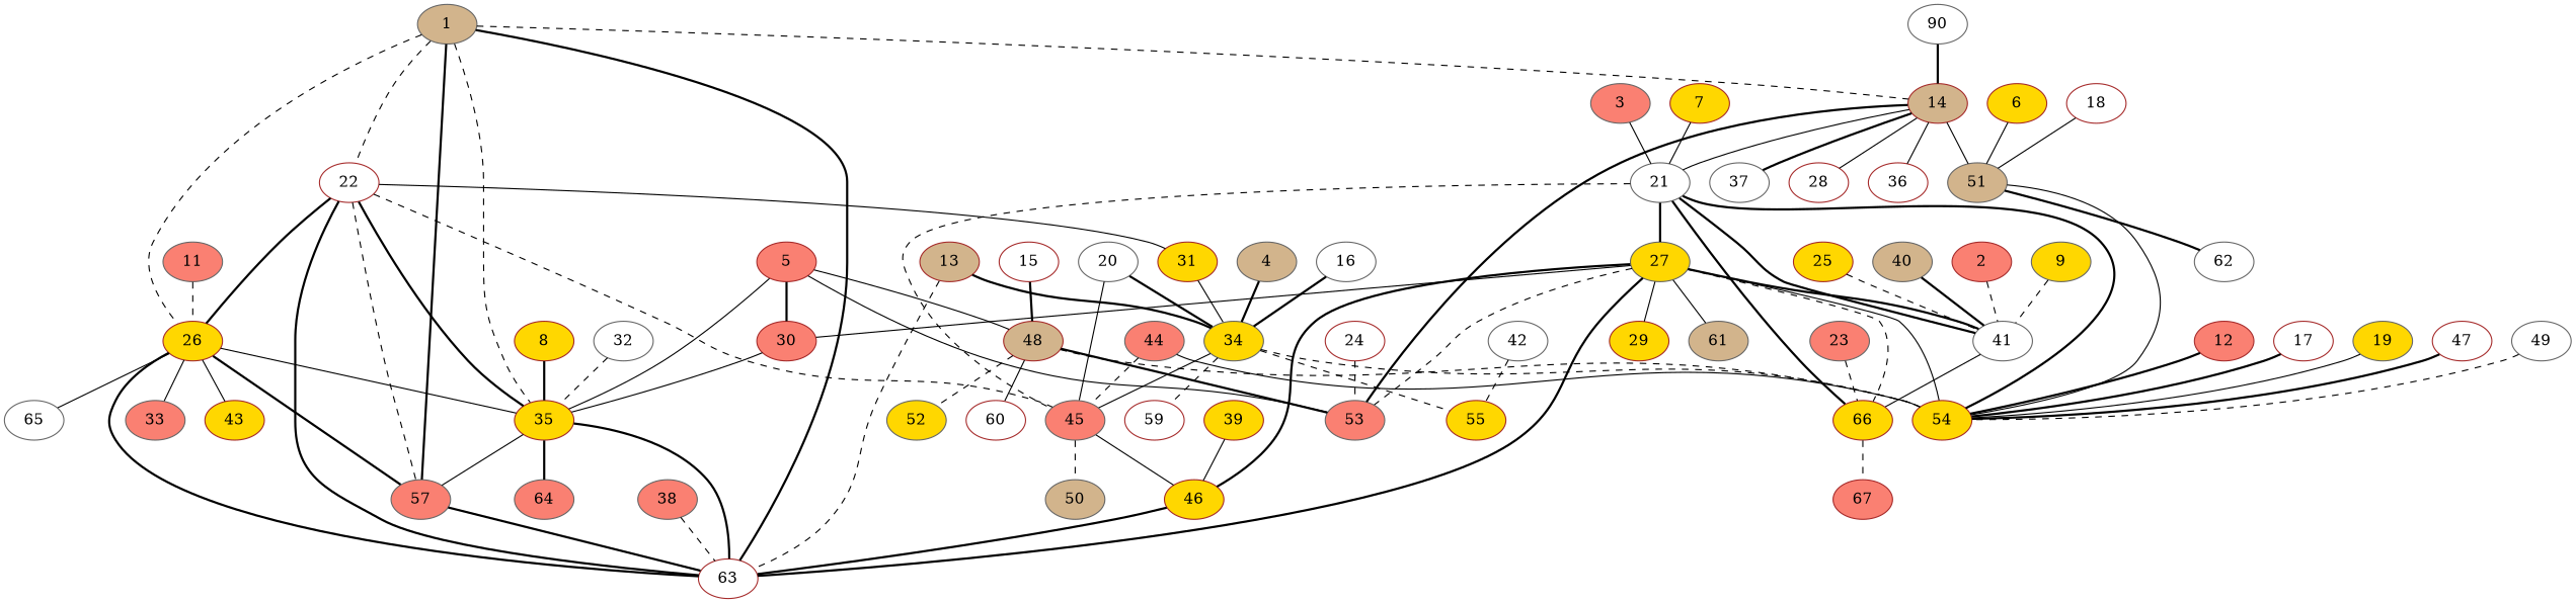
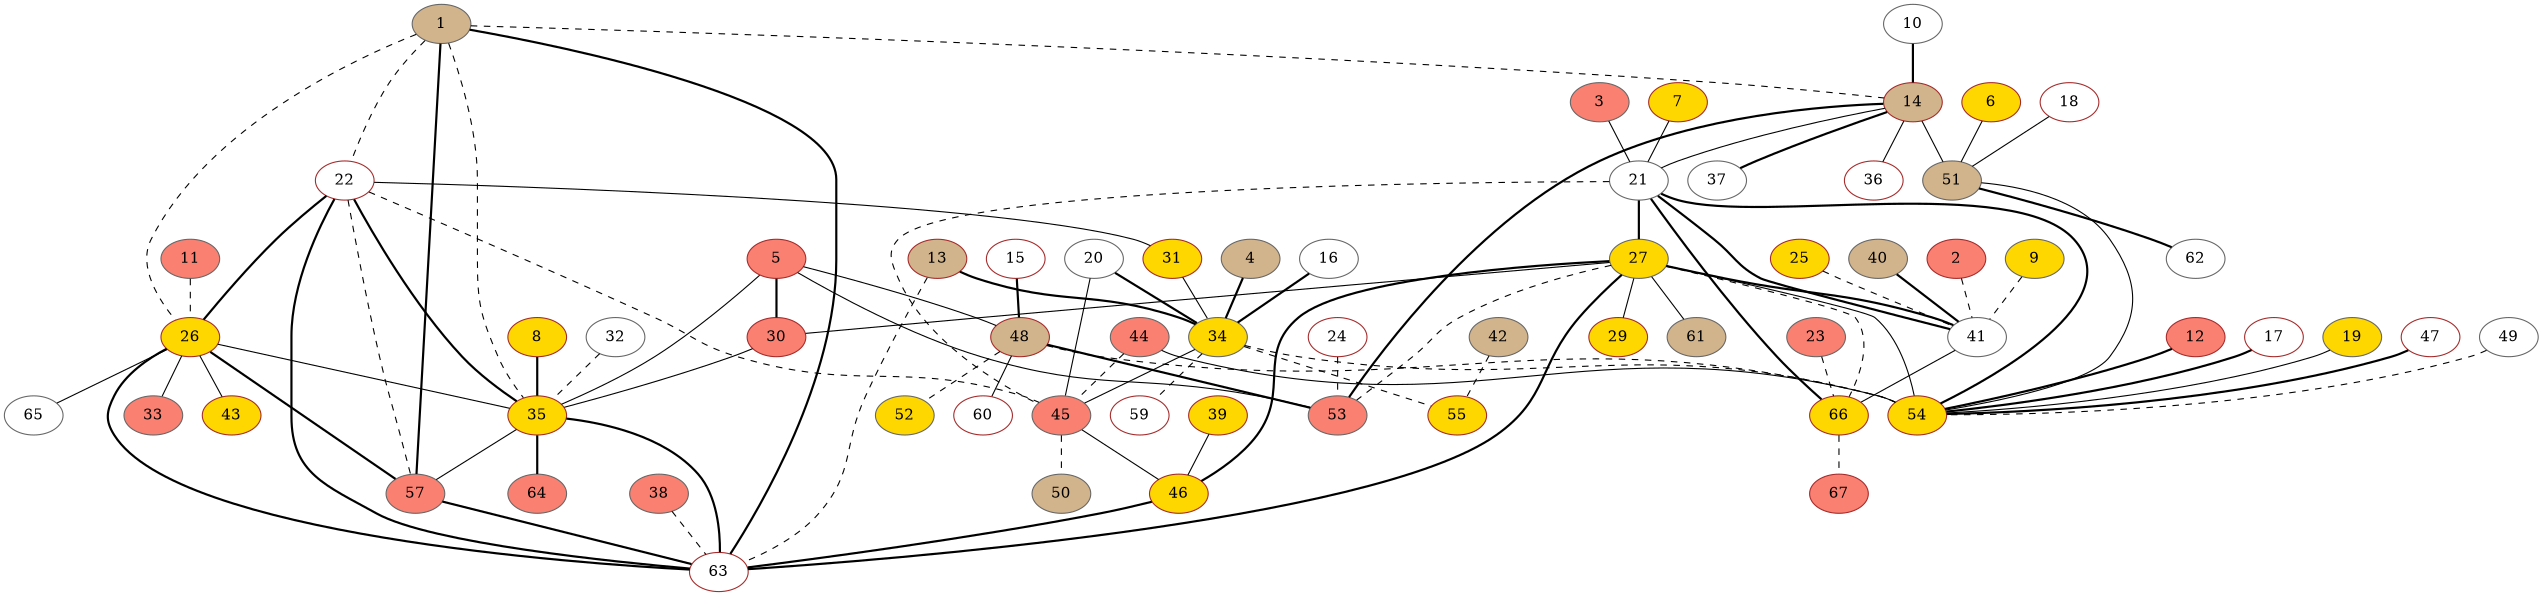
  graph {
    node [color=brown fillcolor=white style=filled]
    edge [style=bold weight=1.0]
    1 [color=gray40 fillcolor=tan]
    14 [fillcolor=tan]
    22
    26 [fillcolor=gold]
    35 [fillcolor=gold]
    57 [color=gray40 fillcolor=salmon]
    63
    21 [color=gray40]
    53 [color=gray40 fillcolor=salmon]
    51 [color=gray40 fillcolor=tan]
-   28
    36
    37 [color=gray40]
    45 [color=gray40 fillcolor=salmon]
    31 [fillcolor=gold]
    33 [color=gray40 fillcolor=salmon]
    43 [fillcolor=gold]
    65 [color=gray40]
    64 [color=gray40 fillcolor=salmon]
    2 [fillcolor=salmon]
    41 [color=gray40]
    66 [fillcolor=gold]
    3 [color=gray40 fillcolor=salmon]
    54 [fillcolor=gold]
    27 [color=gray40 fillcolor=gold]
    34 [color=gray40 fillcolor=gold]
    55 [fillcolor=gold]
    59
    4 [color=gray40 fillcolor=tan]
    5 [fillcolor=salmon]
    30 [fillcolor=salmon]
    48 [fillcolor=tan]
    52 [color=gray40 fillcolor=gold]
    60
    6 [fillcolor=gold]
    62 [color=gray40]
    7 [fillcolor=gold]
    8 [fillcolor=gold]
    9 [color=gray40 fillcolor=gold]
-   10 [color=gray40 label=90]
+   10 [color=gray40]
    11 [color=gray40 fillcolor=salmon]
    12 [fillcolor=salmon]
    13 [fillcolor=tan]
    15
    16 [color=gray40]
    17
    18
    19 [color=gray40 fillcolor=gold]
    20 [color=gray40]
    46 [fillcolor=gold]
    50 [color=gray40 fillcolor=tan]
    29 [fillcolor=gold]
    61 [color=gray40 fillcolor=tan]
    67 [fillcolor=salmon]
    23 [color=gray40 fillcolor=salmon]
    24
    25 [fillcolor=gold]
    32 [color=gray40]
    38 [color=gray40 fillcolor=salmon]
    39 [fillcolor=gold]
    40 [color=gray40 fillcolor=tan]
-   42 [color=gray40]
+   42 [color=gray40 fillcolor=tan]
    44 [color=gray40 fillcolor=salmon]
    47
    49 [color=gray40]
    1 -- 14 [style=dashed]
    1 -- 22 [style=dashed]
    1 -- 26 [style=dashed]
    1 -- 35 [style=dashed]
    1 -- 57
    1 -- 63
    14 -- 21 [style=solid weight=2.0]
    14 -- 53
    14 -- 51 [style=solid weight=9.0]
-   14 -- 28 [style=solid]
    14 -- 36 [style=solid]
    14 -- 37
    22 -- 26
    22 -- 35
    22 -- 57 [style=dashed]
    22 -- 63
    22 -- 45 [style=dashed]
    22 -- 31 [style=solid]
    26 -- 35 [style=solid]
    26 -- 57
    26 -- 63
    26 -- 33 [style=solid]
    26 -- 43 [style=solid]
    26 -- 65 [style=solid]
    35 -- 57 [style=solid]
    35 -- 63
    35 -- 64
    57 -- 63
    21 -- 45 [style=dashed]
    21 -- 41
    21 -- 66
    21 -- 54
    21 -- 27 [weight=3.0]
    51 -- 54 [style=solid]
    51 -- 62
    45 -- 46 [style=solid]
    45 -- 50 [style=dashed]
    31 -- 34 [style=solid]
    2 -- 41 [style=dashed]
    41 -- 66 [style=solid]
    66 -- 67 [style=dashed]
    3 -- 21 [style=solid]
    27 -- 63
    27 -- 53 [style=dashed]
    27 -- 41 [weight=3.0]
    27 -- 66 [style=dashed weight=3.0]
    27 -- 54 [style=solid]
    27 -- 30 [style=solid]
    27 -- 46
    27 -- 29 [style=solid]
    27 -- 61 [style=solid]
    34 -- 45 [style=solid]
    34 -- 54 [style=dashed weight=4.0]
    34 -- 55 [style=dashed]
    34 -- 59 [style=dashed]
    4 -- 34
    5 -- 35 [style=solid]
    5 -- 53 [style=solid weight=3.0]
    5 -- 30
    5 -- 48 [style=solid weight=2.0]
    30 -- 35 [style=solid]
    48 -- 53 [weight=6.0]
    48 -- 54 [style=dashed]
    48 -- 52 [style=dashed]
    48 -- 60 [style=solid]
    6 -- 51 [style=solid]
    7 -- 21 [style=solid]
    8 -- 35
    9 -- 41 [style=dashed]
    10 -- 14
    11 -- 26 [style=dashed]
    12 -- 54
    13 -- 63 [style=dashed]
    13 -- 34
    15 -- 48
    16 -- 34
    17 -- 54
    18 -- 51 [style=solid]
    19 -- 54 [style=solid]
    20 -- 45 [style=solid]
    20 -- 34
    46 -- 63
    23 -- 66 [style=dashed]
    24 -- 53 [style=dashed]
    25 -- 41 [style=dashed]
    32 -- 35 [style=dashed]
    38 -- 63 [style=dashed]
    39 -- 46 [style=solid]
    40 -- 41
    42 -- 55 [style=dashed]
    44 -- 45 [style=dashed]
    44 -- 54 [style=solid weight=4.0]
    47 -- 54
    49 -- 54 [style=dashed]
  }
